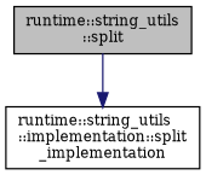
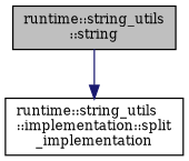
  digraph {
    rankdir=TB
    fontname="DejaVu Serif"
    node [color=black fontname="DejaVu Serif" fontsize=10 shape=record style=filled]
-   n1 [fillcolor=grey75 fontcolor=black height=0.2 label="runtime::string_utils\l::split" width=0.4]
+   n1 [fillcolor=grey75 fontcolor=black height=0.2 label="runtime::string_utils\l::string" width=0.4]
    n2 [fillcolor=white height=0.2 label="runtime::string_utils\l::implementation::split\l_implementation" width=0.4]
    n1 -> n2 [color=midnightblue fontname="DejaVu Serif" fontsize=10 labelfontname=Helvetica labelfontsize=10 style=solid]
  }
